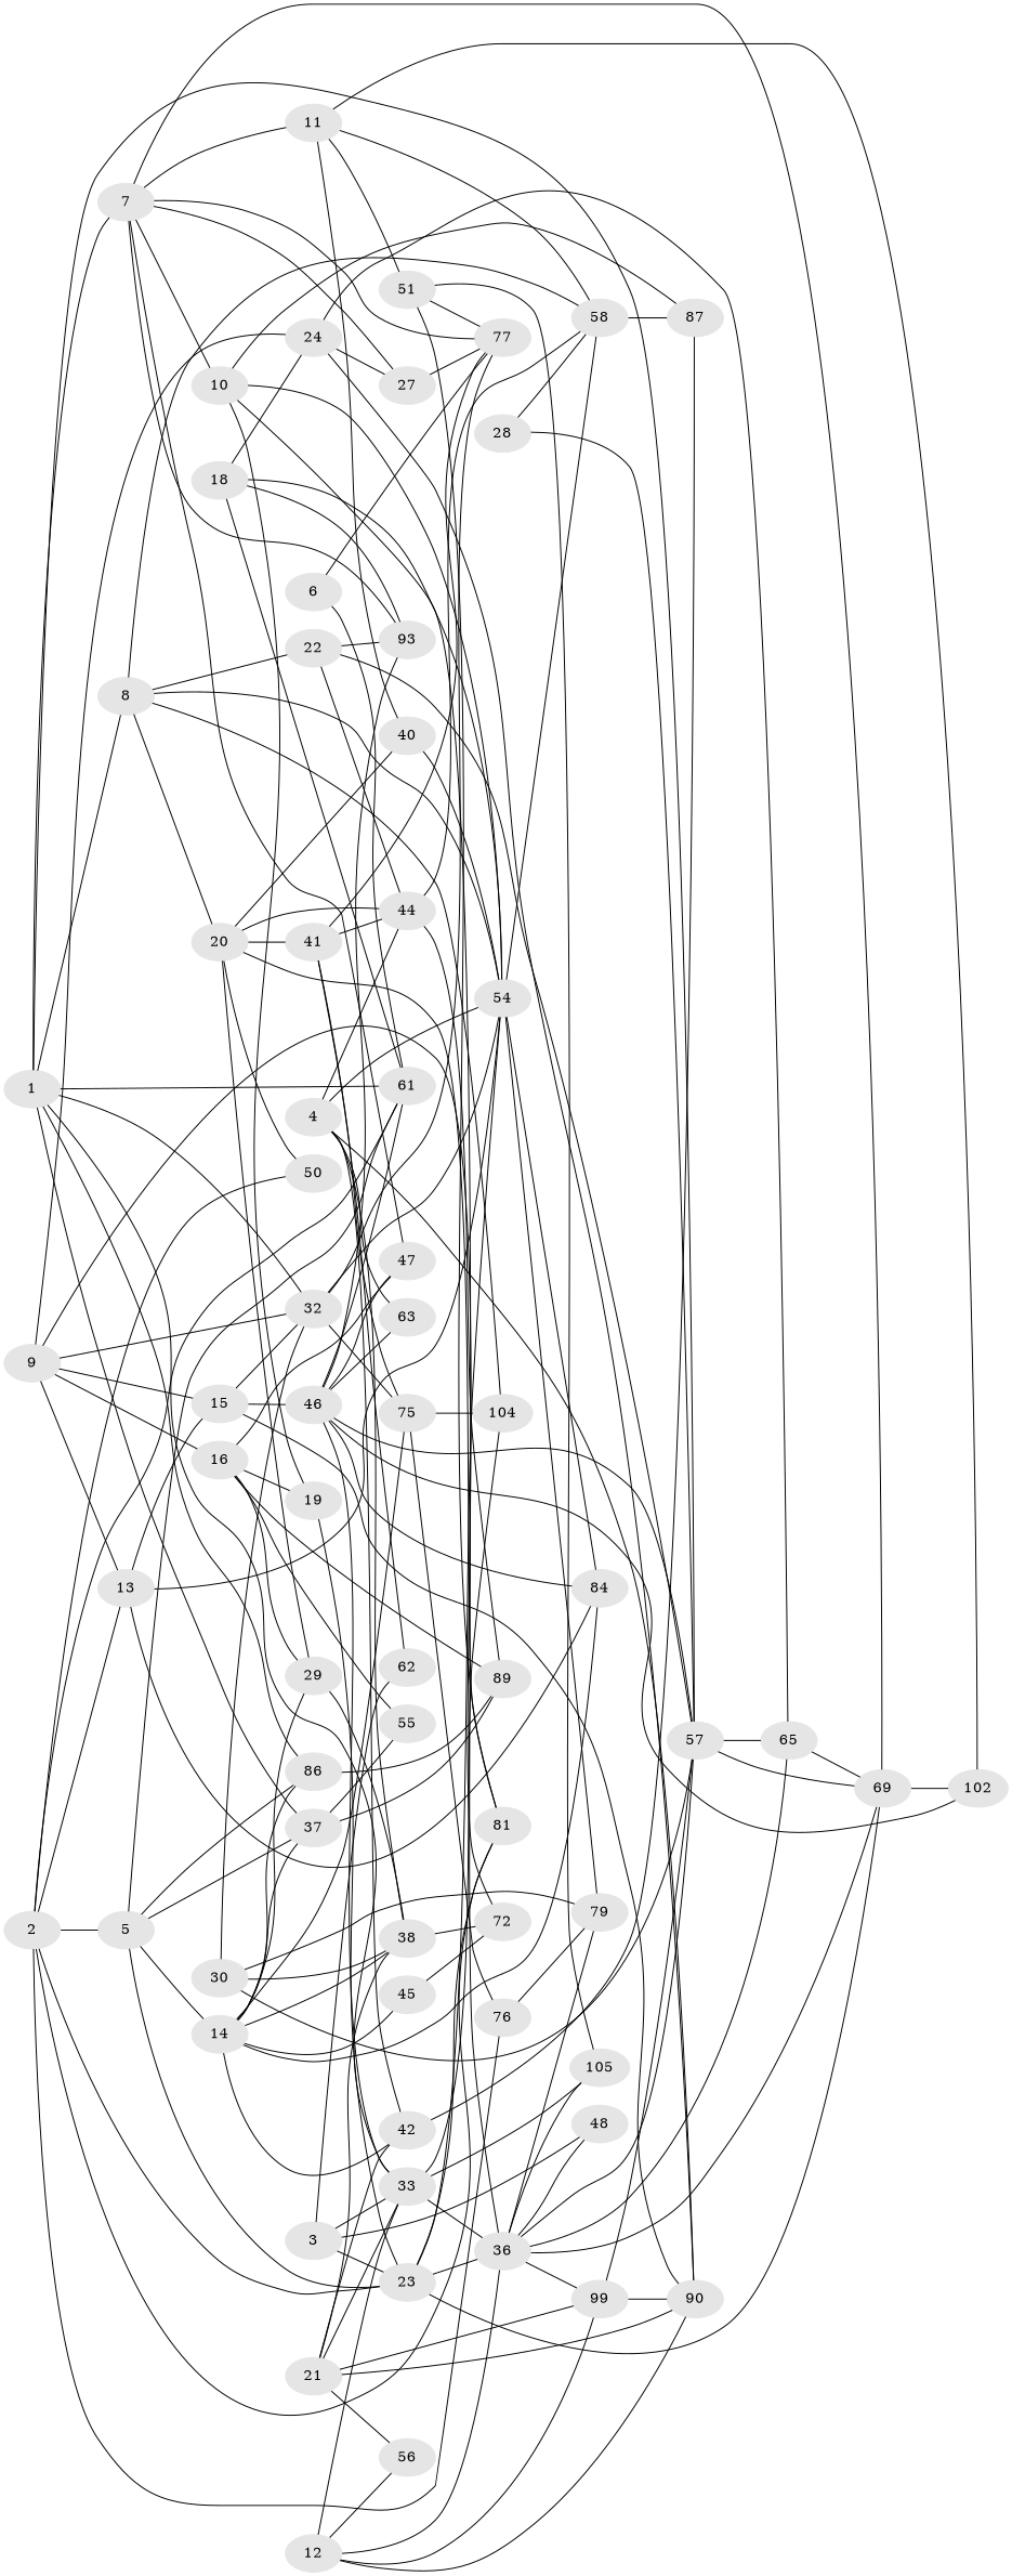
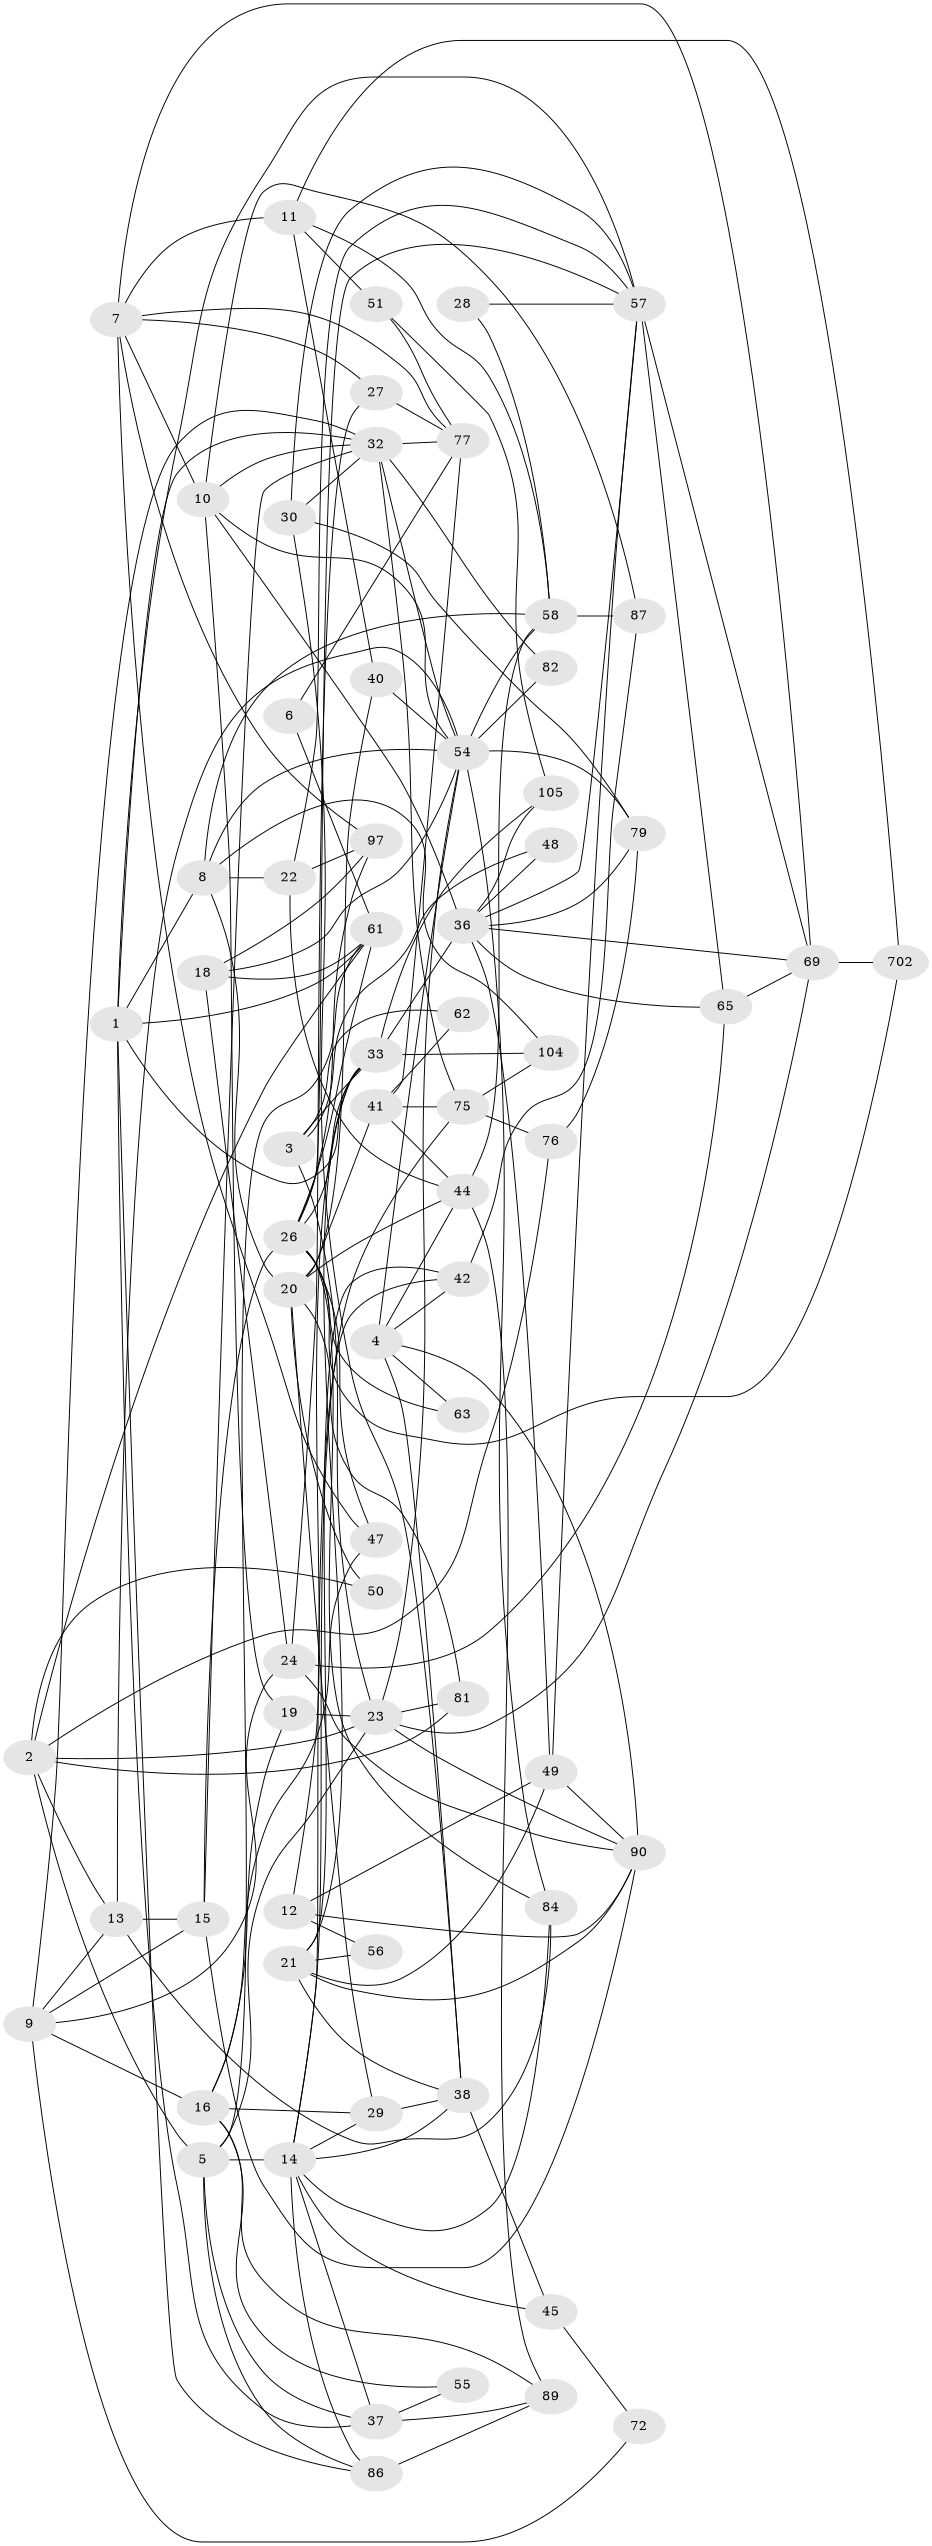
  graph {
    rankdir=LR
    node [color=gray90 style=filled]
    1 [super="+78"]
    7 [super="+70"]
    8 [super="+68"]
    32 [super="+73"]
    33 [super="+95"]
    37 [super="+91"]
    57 [super="+66"]
    61 [super="+96"]
    86
    77
    10 [super="+17"]
    11 [super="+31"]
    27 [super="+53"]
    47
    69 [super="+84"]
-   93 [super="+94"]
+   93 [super="+94" label=97]
    54 [super="+92"]
    20 [super="+60"]
    22
    58 [super="+98"]
    104
    75 [super="+101"]
+   82
    36 [super="+83"]
    105
    55
    89
    65
    2 [super="+35"]
    5 [super="+34"]
    13
    23 [super="+43"]
    50
    76
    81
    14 [super="+74"]
    15 [super="+64"]
    n38 [label=84]
    90 [super="+103"]
    79
    3
    48
    62
    4 [super="+39"]
    38 [super="+99"]
    42 [super="+97"]
    44 [super="+59"]
    63
    72
    87
    29
    45
    6
    19 [super="+25"]
    40
    51
-   102
+   102 [label=702]
    41
    9 [super="+100"]
    16
    24
-   26 [super="+85" label=46]
-   49 [super="+71" label=99]
+   26 [super="+85"]
+   49 [super="+71"]
    12 [super="+88"]
    56
    18 [super="+52"]
    21 [super="+46"]
    28
    30 [super="+67"]
-   1 -- 7
    1 -- 8
    1 -- 32
    1 -- 33
    1 -- 37
    1 -- 57
    1 -- 61
    1 -- 86
    7 -- 77
    7 -- 10
    7 -- 11
    7 -- 27
    7 -- 47
    7 -- 69
    7 -- 93
    8 -- 54
    8 -- 20
    8 -- 22
    8 -- 58 [weight=2]
    8 -- 104
    32 -- 77
    32 -- 54
    32 -- 75
+   32 -- 82
    33 -- 104
    33 -- 36
    33 -- 105
    37 -- 55
    37 -- 89
    57 -- 69
    57 -- 65
    86 -- 89
+   10 -- 32
    10 -- 54
    10 -- 36
    10 -- 87
    10 -- 19
    11 -- 58
    11 -- 40
    11 -- 51
    11 -- 102
    27 -- 77
    69 -- 102
    54 -- 58
+   54 -- 82
    54 -- n38
    54 -- 79
    20 -- 50
    20 -- 81
    20 -- 44
    20 -- 29
    20 -- 40
    20 -- 41
    22 -- 57
    22 -- 93
    22 -- 44
    58 -- 87
    75 -- 104
    75 -- 76
    36 -- 57
    36 -- 69
    36 -- 105
    36 -- 65
    36 -- 79
    36 -- 48
    36 -- 49
    65 -- 69
    2 -- 61
    2 -- 5
    2 -- 13
    2 -- 23
    2 -- 50
    2 -- 76
    2 -- 81
    5 -- 37
    5 -- 61
    5 -- 86
    5 -- 23
    5 -- 14
    13 -- 54
    13 -- 15
    13 -- n38
    23 -- 69
    23 -- 54
    23 -- 81
-   23 -- 36
+   23 -- 90
    76 -- 79
    14 -- 37
    14 -- 86
    14 -- 75
    14 -- n38
    14 -- 38
    14 -- 42
    14 -- 29
    14 -- 45
    15 -- 32
    15 -- 90
    15 -- 26
    3 -- 33
    3 -- 23
    3 -- 48
    3 -- 62
    4 -- 54
    4 -- 90
    4 -- 38
    4 -- 42
    4 -- 44
    4 -- 63
-   38 -- 72
+   38 -- 45
    42 -- 87
    44 -- 58
    44 -- 89
    29 -- 38
    45 -- 72
    6 -- 61
    6 -- 77
    19 -- 23
    40 -- 54
    51 -- 77
    51 -- 105
-   51 -- 81
    41 -- 77
    41 -- 75
    41 -- 62
    41 -- 44
    9 -- 32
    9 -- 13
    9 -- 15
    9 -- 72
    9 -- 16
    9 -- 24
    16 -- 47
    16 -- 55
    16 -- 89
    16 -- 29
    16 -- 19
    24 -- 27
    24 -- 65
    24 -- 90
    26 -- 33
    26 -- 57
    26 -- 61
    26 -- 47
    26 -- 93
    26 -- n38
    26 -- 63
    26 -- 102
    49 -- 57
    49 -- 90
    12 -- 33
-   12 -- 36 [weight=2]
    12 -- 90
    12 -- 49
    12 -- 56
    18 -- 61
    18 -- 93
    18 -- 54
    18 -- 24
    21 -- 33 [weight=2]
    21 -- 90
    21 -- 38
    21 -- 42
    21 -- 49
    21 -- 56
    28 -- 57
    28 -- 58
    30 -- 32
    30 -- 57
    30 -- 79
    30 -- 38
  }
